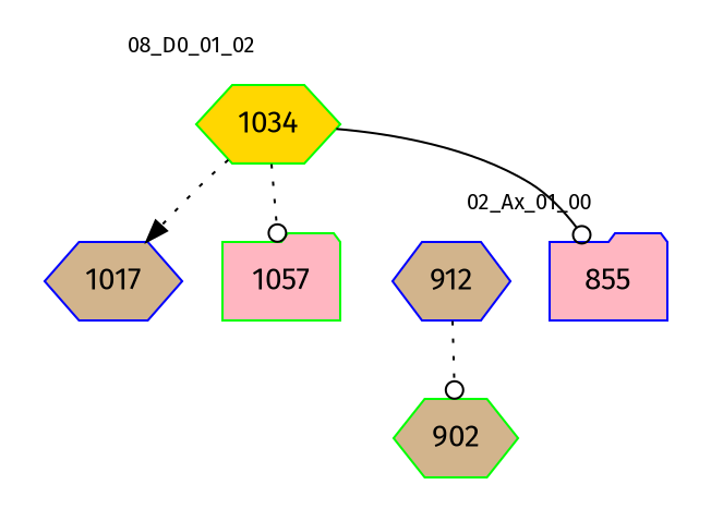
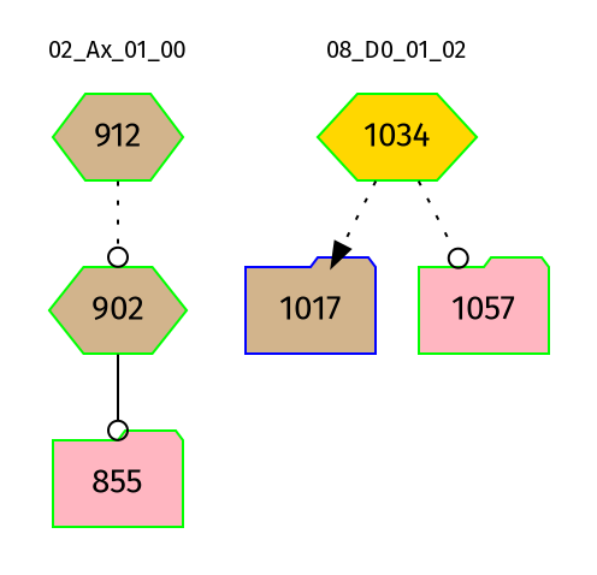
  digraph {
    fontname="Fira Sans"
    node [color=green fillcolor=tan fontname="Fira Sans" shape=hexagon style=filled]
    edge [arrowhead=odot color=black fontname="Fira Sans" style=dotted]
    n1 [label=902]
-   n2 [color=blue fillcolor=lightpink label=855 shape=folder]
-   n3 [color=blue label=912]
+   n2 [fillcolor=lightpink label=855 shape=folder]
+   n3 [label=912]
    n4 [fillcolor=gold label=1034]
-   n5 [color=blue label=1017]
+   n5 [color=blue label=1017 shape=folder]
    n6 [fillcolor=lightpink label=1057 shape=folder]
    subgraph cluster_1 {
      color=white
      fontsize=10
      label="02_Ax_01_00"
      n1
      n2
      n3
    }
    subgraph cluster_2 {
      color=white
      fontsize=10
      label="08_D0_01_02"
      n4
      n5
      n6
    }
-   n4 -> n2 [style=solid]
+   n1 -> n2 [style=solid]
    n3 -> n1
    n4 -> n5 [arrowhead=normal]
    n4 -> n6
  }
